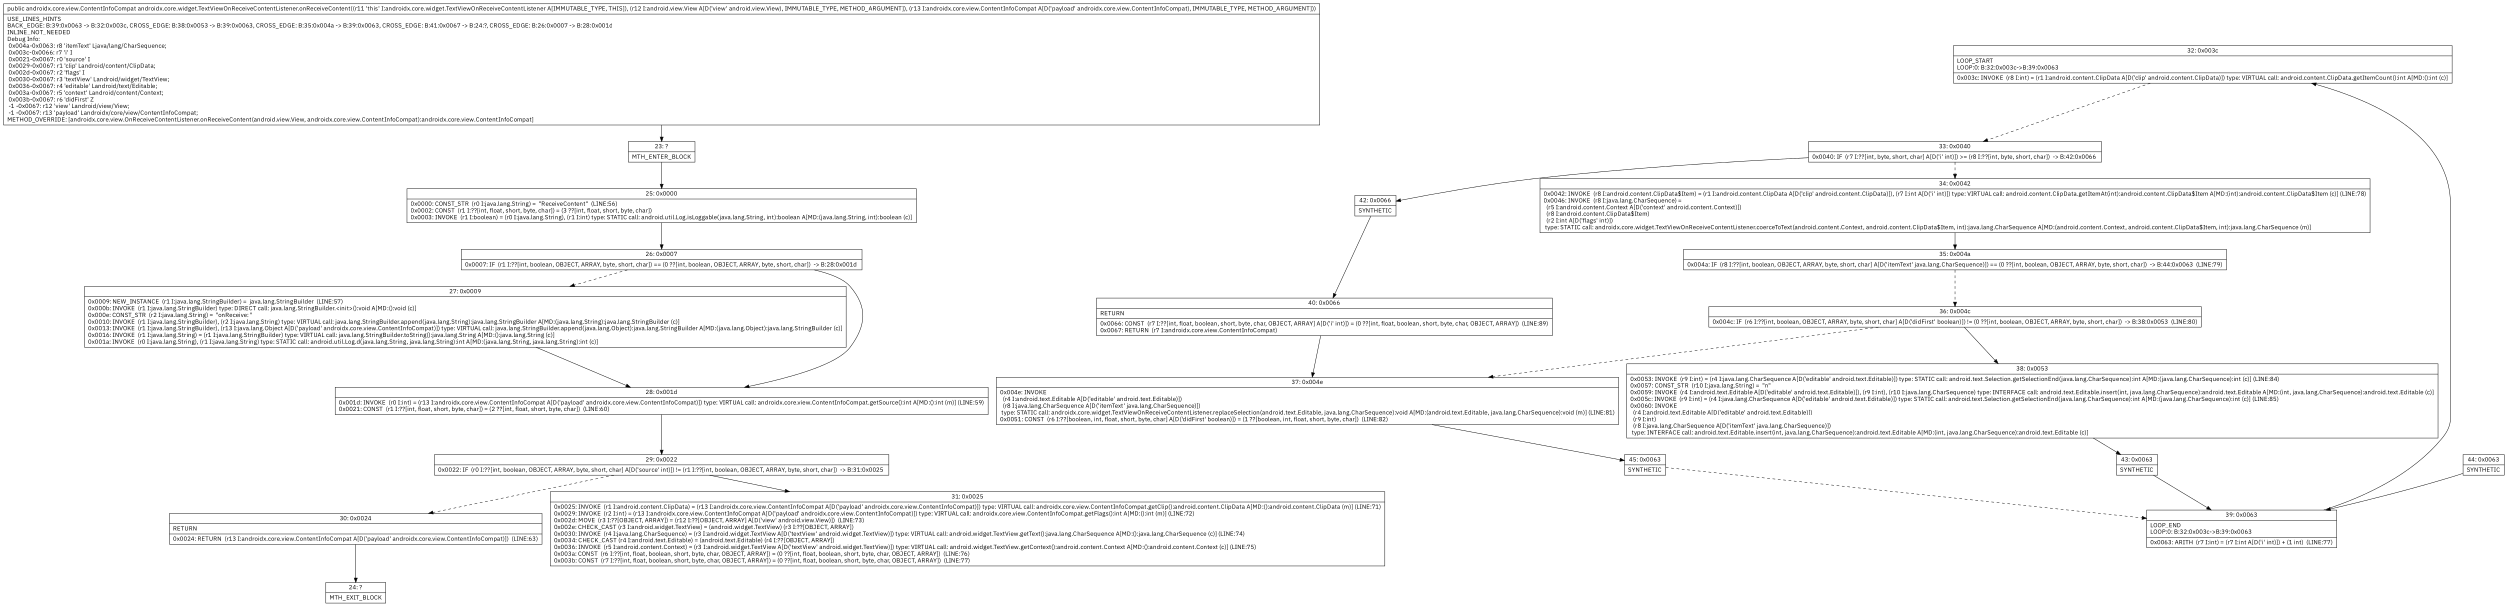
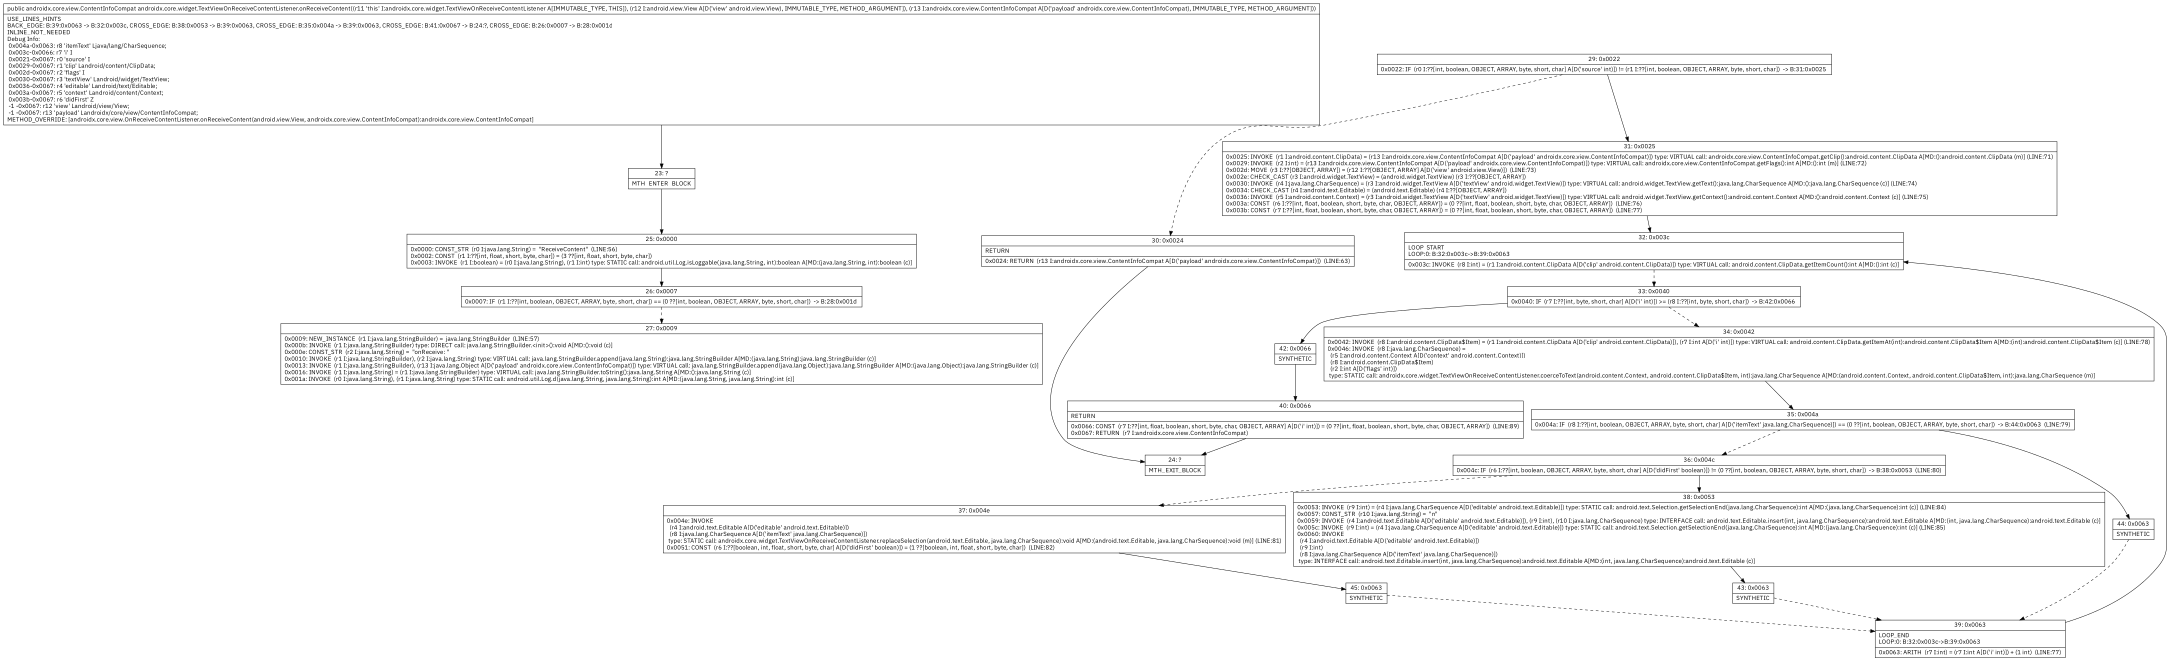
  digraph {
    fontname="IBM Plex Sans"
    node [fontname="IBM Plex Sans" shape=record]
    edge [fontname="IBM Plex Sans"]
    n1 [label="{23\:\ ?|MTH_ENTER_BLOCK\l}"]
    n2 [label="{25\:\ 0x0000|0x0000: CONST_STR  (r0 I:java.lang.String) =  \"ReceiveContent\"  (LINE:56)\l0x0002: CONST  (r1 I:??[int, float, short, byte, char]) = (3 ??[int, float, short, byte, char]) \l0x0003: INVOKE  (r1 I:boolean) = (r0 I:java.lang.String), (r1 I:int) type: STATIC call: android.util.Log.isLoggable(java.lang.String, int):boolean A[MD:(java.lang.String, int):boolean (c)]\l}"]
    n3 [label="{26\:\ 0x0007|0x0007: IF  (r1 I:??[int, boolean, OBJECT, ARRAY, byte, short, char]) == (0 ??[int, boolean, OBJECT, ARRAY, byte, short, char])  \-\> B:28:0x001d \l}"]
    n4 [label="{27\:\ 0x0009|0x0009: NEW_INSTANCE  (r1 I:java.lang.StringBuilder) =  java.lang.StringBuilder  (LINE:57)\l0x000b: INVOKE  (r1 I:java.lang.StringBuilder) type: DIRECT call: java.lang.StringBuilder.\<init\>():void A[MD:():void (c)]\l0x000e: CONST_STR  (r2 I:java.lang.String) =  \"onReceive: \" \l0x0010: INVOKE  (r1 I:java.lang.StringBuilder), (r2 I:java.lang.String) type: VIRTUAL call: java.lang.StringBuilder.append(java.lang.String):java.lang.StringBuilder A[MD:(java.lang.String):java.lang.StringBuilder (c)]\l0x0013: INVOKE  (r1 I:java.lang.StringBuilder), (r13 I:java.lang.Object A[D('payload' androidx.core.view.ContentInfoCompat)]) type: VIRTUAL call: java.lang.StringBuilder.append(java.lang.Object):java.lang.StringBuilder A[MD:(java.lang.Object):java.lang.StringBuilder (c)]\l0x0016: INVOKE  (r1 I:java.lang.String) = (r1 I:java.lang.StringBuilder) type: VIRTUAL call: java.lang.StringBuilder.toString():java.lang.String A[MD:():java.lang.String (c)]\l0x001a: INVOKE  (r0 I:java.lang.String), (r1 I:java.lang.String) type: STATIC call: android.util.Log.d(java.lang.String, java.lang.String):int A[MD:(java.lang.String, java.lang.String):int (c)]\l}"]
-   n5 [label="{28\:\ 0x001d|0x001d: INVOKE  (r0 I:int) = (r13 I:androidx.core.view.ContentInfoCompat A[D('payload' androidx.core.view.ContentInfoCompat)]) type: VIRTUAL call: androidx.core.view.ContentInfoCompat.getSource():int A[MD:():int (m)] (LINE:59)\l0x0021: CONST  (r1 I:??[int, float, short, byte, char]) = (2 ??[int, float, short, byte, char])  (LINE:60)\l}"]
    n6 [label="{29\:\ 0x0022|0x0022: IF  (r0 I:??[int, boolean, OBJECT, ARRAY, byte, short, char] A[D('source' int)]) != (r1 I:??[int, boolean, OBJECT, ARRAY, byte, short, char])  \-\> B:31:0x0025 \l}"]
    n7 [label="{30\:\ 0x0024|RETURN\l|0x0024: RETURN  (r13 I:androidx.core.view.ContentInfoCompat A[D('payload' androidx.core.view.ContentInfoCompat)])  (LINE:63)\l}"]
    n8 [label="{31\:\ 0x0025|0x0025: INVOKE  (r1 I:android.content.ClipData) = (r13 I:androidx.core.view.ContentInfoCompat A[D('payload' androidx.core.view.ContentInfoCompat)]) type: VIRTUAL call: androidx.core.view.ContentInfoCompat.getClip():android.content.ClipData A[MD:():android.content.ClipData (m)] (LINE:71)\l0x0029: INVOKE  (r2 I:int) = (r13 I:androidx.core.view.ContentInfoCompat A[D('payload' androidx.core.view.ContentInfoCompat)]) type: VIRTUAL call: androidx.core.view.ContentInfoCompat.getFlags():int A[MD:():int (m)] (LINE:72)\l0x002d: MOVE  (r3 I:??[OBJECT, ARRAY]) = (r12 I:??[OBJECT, ARRAY] A[D('view' android.view.View)])  (LINE:73)\l0x002e: CHECK_CAST (r3 I:android.widget.TextView) = (android.widget.TextView) (r3 I:??[OBJECT, ARRAY]) \l0x0030: INVOKE  (r4 I:java.lang.CharSequence) = (r3 I:android.widget.TextView A[D('textView' android.widget.TextView)]) type: VIRTUAL call: android.widget.TextView.getText():java.lang.CharSequence A[MD:():java.lang.CharSequence (c)] (LINE:74)\l0x0034: CHECK_CAST (r4 I:android.text.Editable) = (android.text.Editable) (r4 I:??[OBJECT, ARRAY]) \l0x0036: INVOKE  (r5 I:android.content.Context) = (r3 I:android.widget.TextView A[D('textView' android.widget.TextView)]) type: VIRTUAL call: android.widget.TextView.getContext():android.content.Context A[MD:():android.content.Context (c)] (LINE:75)\l0x003a: CONST  (r6 I:??[int, float, boolean, short, byte, char, OBJECT, ARRAY]) = (0 ??[int, float, boolean, short, byte, char, OBJECT, ARRAY])  (LINE:76)\l0x003b: CONST  (r7 I:??[int, float, boolean, short, byte, char, OBJECT, ARRAY]) = (0 ??[int, float, boolean, short, byte, char, OBJECT, ARRAY])  (LINE:77)\l}"]
    n9 [label="{24\:\ ?|MTH_EXIT_BLOCK\l}"]
    n10 [label="{32\:\ 0x003c|LOOP_START\lLOOP:0: B:32:0x003c\-\>B:39:0x0063\l|0x003c: INVOKE  (r8 I:int) = (r1 I:android.content.ClipData A[D('clip' android.content.ClipData)]) type: VIRTUAL call: android.content.ClipData.getItemCount():int A[MD:():int (c)]\l}"]
    n11 [label="{33\:\ 0x0040|0x0040: IF  (r7 I:??[int, byte, short, char] A[D('i' int)]) \>= (r8 I:??[int, byte, short, char])  \-\> B:42:0x0066 \l}"]
    n12 [label="{34\:\ 0x0042|0x0042: INVOKE  (r8 I:android.content.ClipData$Item) = (r1 I:android.content.ClipData A[D('clip' android.content.ClipData)]), (r7 I:int A[D('i' int)]) type: VIRTUAL call: android.content.ClipData.getItemAt(int):android.content.ClipData$Item A[MD:(int):android.content.ClipData$Item (c)] (LINE:78)\l0x0046: INVOKE  (r8 I:java.lang.CharSequence) = \l  (r5 I:android.content.Context A[D('context' android.content.Context)])\l  (r8 I:android.content.ClipData$Item)\l  (r2 I:int A[D('flags' int)])\l type: STATIC call: androidx.core.widget.TextViewOnReceiveContentListener.coerceToText(android.content.Context, android.content.ClipData$Item, int):java.lang.CharSequence A[MD:(android.content.Context, android.content.ClipData$Item, int):java.lang.CharSequence (m)]\l}"]
    n13 [label="{42\:\ 0x0066|SYNTHETIC\l}"]
    n14 [label="{35\:\ 0x004a|0x004a: IF  (r8 I:??[int, boolean, OBJECT, ARRAY, byte, short, char] A[D('itemText' java.lang.CharSequence)]) == (0 ??[int, boolean, OBJECT, ARRAY, byte, short, char])  \-\> B:44:0x0063  (LINE:79)\l}"]
    n15 [label="{40\:\ 0x0066|RETURN\l|0x0066: CONST  (r7 I:??[int, float, boolean, short, byte, char, OBJECT, ARRAY] A[D('i' int)]) = (0 ??[int, float, boolean, short, byte, char, OBJECT, ARRAY])  (LINE:89)\l0x0067: RETURN  (r7 I:androidx.core.view.ContentInfoCompat) \l}"]
    n16 [label="{36\:\ 0x004c|0x004c: IF  (r6 I:??[int, boolean, OBJECT, ARRAY, byte, short, char] A[D('didFirst' boolean)]) != (0 ??[int, boolean, OBJECT, ARRAY, byte, short, char])  \-\> B:38:0x0053  (LINE:80)\l}"]
    n17 [label="{44\:\ 0x0063|SYNTHETIC\l}"]
    n18 [label="{37\:\ 0x004e|0x004e: INVOKE  \l  (r4 I:android.text.Editable A[D('editable' android.text.Editable)])\l  (r8 I:java.lang.CharSequence A[D('itemText' java.lang.CharSequence)])\l type: STATIC call: androidx.core.widget.TextViewOnReceiveContentListener.replaceSelection(android.text.Editable, java.lang.CharSequence):void A[MD:(android.text.Editable, java.lang.CharSequence):void (m)] (LINE:81)\l0x0051: CONST  (r6 I:??[boolean, int, float, short, byte, char] A[D('didFirst' boolean)]) = (1 ??[boolean, int, float, short, byte, char])  (LINE:82)\l}"]
    n19 [label="{38\:\ 0x0053|0x0053: INVOKE  (r9 I:int) = (r4 I:java.lang.CharSequence A[D('editable' android.text.Editable)]) type: STATIC call: android.text.Selection.getSelectionEnd(java.lang.CharSequence):int A[MD:(java.lang.CharSequence):int (c)] (LINE:84)\l0x0057: CONST_STR  (r10 I:java.lang.String) =  \"n\" \l0x0059: INVOKE  (r4 I:android.text.Editable A[D('editable' android.text.Editable)]), (r9 I:int), (r10 I:java.lang.CharSequence) type: INTERFACE call: android.text.Editable.insert(int, java.lang.CharSequence):android.text.Editable A[MD:(int, java.lang.CharSequence):android.text.Editable (c)]\l0x005c: INVOKE  (r9 I:int) = (r4 I:java.lang.CharSequence A[D('editable' android.text.Editable)]) type: STATIC call: android.text.Selection.getSelectionEnd(java.lang.CharSequence):int A[MD:(java.lang.CharSequence):int (c)] (LINE:85)\l0x0060: INVOKE  \l  (r4 I:android.text.Editable A[D('editable' android.text.Editable)])\l  (r9 I:int)\l  (r8 I:java.lang.CharSequence A[D('itemText' java.lang.CharSequence)])\l type: INTERFACE call: android.text.Editable.insert(int, java.lang.CharSequence):android.text.Editable A[MD:(int, java.lang.CharSequence):android.text.Editable (c)]\l}"]
    n20 [label="{39\:\ 0x0063|LOOP_END\lLOOP:0: B:32:0x003c\-\>B:39:0x0063\l|0x0063: ARITH  (r7 I:int) = (r7 I:int A[D('i' int)]) + (1 int)  (LINE:77)\l}"]
    n21 [label="{45\:\ 0x0063|SYNTHETIC\l}"]
    n22 [label="{43\:\ 0x0063|SYNTHETIC\l}"]
    n23 [label="{public androidx.core.view.ContentInfoCompat androidx.core.widget.TextViewOnReceiveContentListener.onReceiveContent((r11 'this' I:androidx.core.widget.TextViewOnReceiveContentListener A[IMMUTABLE_TYPE, THIS]), (r12 I:android.view.View A[D('view' android.view.View), IMMUTABLE_TYPE, METHOD_ARGUMENT]), (r13 I:androidx.core.view.ContentInfoCompat A[D('payload' androidx.core.view.ContentInfoCompat), IMMUTABLE_TYPE, METHOD_ARGUMENT]))  | USE_LINES_HINTS\lBACK_EDGE: B:39:0x0063 \-\> B:32:0x003c, CROSS_EDGE: B:38:0x0053 \-\> B:39:0x0063, CROSS_EDGE: B:35:0x004a \-\> B:39:0x0063, CROSS_EDGE: B:41:0x0067 \-\> B:24:?, CROSS_EDGE: B:26:0x0007 \-\> B:28:0x001d\lINLINE_NOT_NEEDED\lDebug Info:\l  0x004a\-0x0063: r8 'itemText' Ljava\/lang\/CharSequence;\l  0x003c\-0x0066: r7 'i' I\l  0x0021\-0x0067: r0 'source' I\l  0x0029\-0x0067: r1 'clip' Landroid\/content\/ClipData;\l  0x002d\-0x0067: r2 'flags' I\l  0x0030\-0x0067: r3 'textView' Landroid\/widget\/TextView;\l  0x0036\-0x0067: r4 'editable' Landroid\/text\/Editable;\l  0x003a\-0x0067: r5 'context' Landroid\/content\/Context;\l  0x003b\-0x0067: r6 'didFirst' Z\l  \-1 \-0x0067: r12 'view' Landroid\/view\/View;\l  \-1 \-0x0067: r13 'payload' Landroidx\/core\/view\/ContentInfoCompat;\lMETHOD_OVERRIDE: [androidx.core.view.OnReceiveContentListener.onReceiveContent(android.view.View, androidx.core.view.ContentInfoCompat):androidx.core.view.ContentInfoCompat]\l}"]
    n1 -> n2
    n2 -> n3
    n3 -> n4 [style=dashed]
-   n3 -> n5
-   n4 -> n5
-   n5 -> n6
    n6 -> n7 [style=dashed]
    n6 -> n8
    n7 -> n9
+   n8 -> n10
    n10 -> n11 [style=dashed]
    n11 -> n12 [style=dashed]
    n11 -> n13
    n12 -> n14
    n13 -> n15
    n14 -> n16 [style=dashed]
-   n15 -> n18
+   n14 -> n17
+   n15 -> n9
    n16 -> n18 [style=dashed]
    n16 -> n19
-   n17 -> n20
+   n17 -> n20 [style=dashed]
    n18 -> n21
    n19 -> n22
    n20 -> n10
    n21 -> n20 [style=dashed]
-   n22 -> n20
+   n22 -> n20 [style=dashed]
    n23 -> n1
  }
